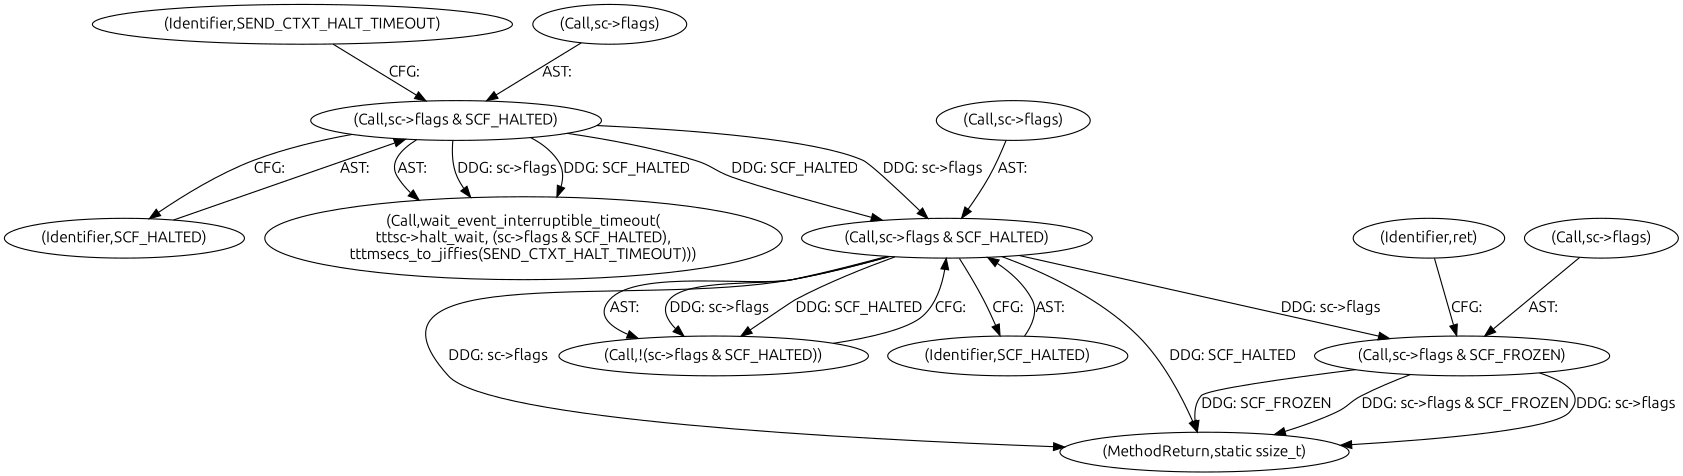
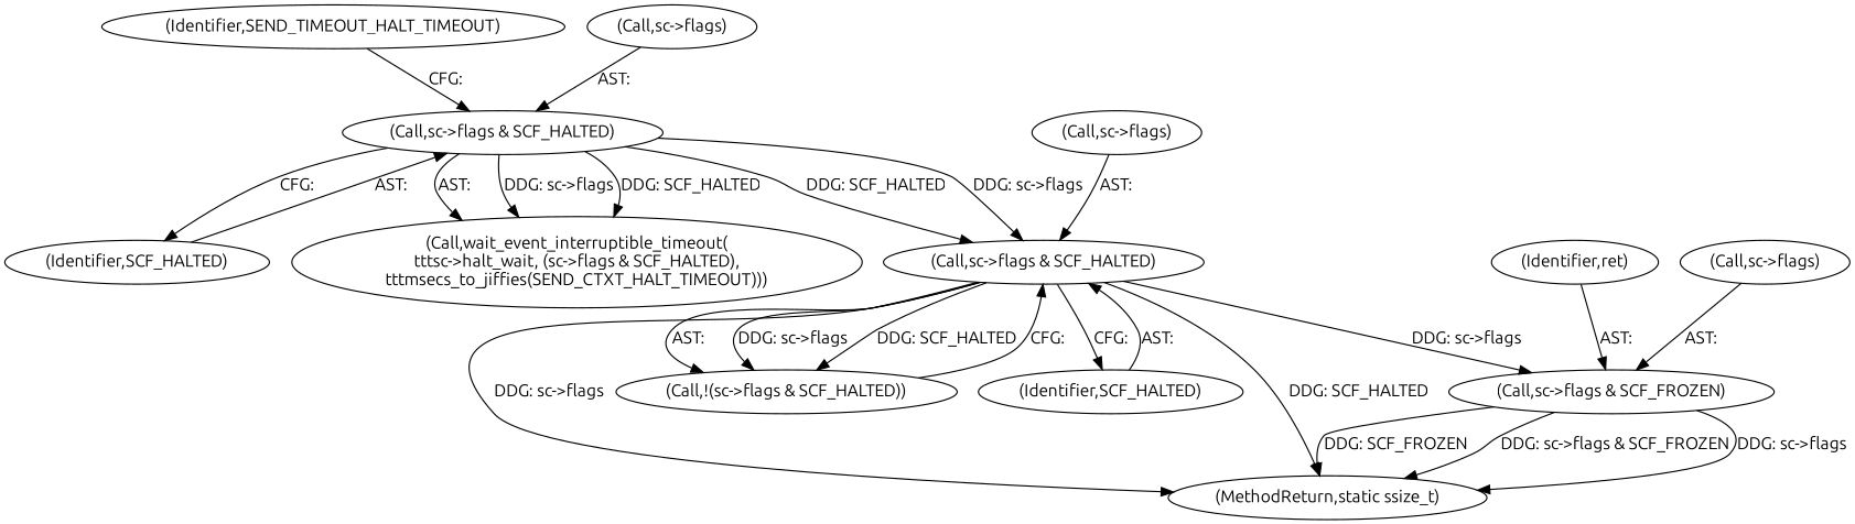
  digraph {
    fontname=Ubuntu
    node [fontname=Ubuntu]
    edge [fontname=Ubuntu]
    n1 [label="(Call,sc->flags & SCF_FROZEN)"]
    n2 [label="(MethodReturn,static ssize_t)"]
    n3 [label="(Call,sc->flags & SCF_HALTED)"]
    n4 [label="(Call,!(sc->flags & SCF_HALTED))"]
    n5 [label="(Identifier,SCF_HALTED)"]
    n6 [label="(Call,sc->flags & SCF_HALTED)"]
    n7 [label="(Identifier,SCF_HALTED)"]
    n8 [label="(Call,wait_event_interruptible_timeout(\n\t\t\tsc->halt_wait, (sc->flags & SCF_HALTED),\n\t\t\tmsecs_to_jiffies(SEND_CTXT_HALT_TIMEOUT)))"]
    n9 [label="(Identifier,ret)"]
-   n10 [label="(Identifier,SEND_CTXT_HALT_TIMEOUT)"]
+   n10 [label="(Identifier,SEND_TIMEOUT_HALT_TIMEOUT)"]
    n11 [label="(Call,sc->flags)"]
    n12 [label="(Call,sc->flags)"]
    n13 [label="(Call,sc->flags)"]
    n1 -> n2 [label="DDG: sc->flags & SCF_FROZEN"]
    n1 -> n2 [label="DDG: sc->flags"]
    n1 -> n2 [label="DDG: SCF_FROZEN"]
    n3 -> n1 [label="DDG: sc->flags"]
    n3 -> n2 [label="DDG: SCF_HALTED"]
    n3 -> n2 [label="DDG: sc->flags"]
    n3 -> n4 [label="AST: "]
    n3 -> n4 [label="DDG: sc->flags"]
    n3 -> n4 [label="DDG: SCF_HALTED"]
    n3 -> n5 [label="CFG: "]
    n4 -> n3 [label="CFG: "]
    n5 -> n3 [label="AST: "]
    n6 -> n3 [label="DDG: sc->flags"]
    n6 -> n3 [label="DDG: SCF_HALTED"]
    n6 -> n7 [label="CFG: "]
    n6 -> n8 [label="AST: "]
    n6 -> n8 [label="DDG: sc->flags"]
    n6 -> n8 [label="DDG: SCF_HALTED"]
    n7 -> n6 [label="AST: "]
-   n9 -> n1 [label="CFG: "]
+   n9 -> n1 [label="AST: "]
    n10 -> n6 [label="CFG: "]
    n11 -> n3 [label="AST: "]
    n12 -> n1 [label="AST: "]
    n13 -> n6 [label="AST: "]
  }
